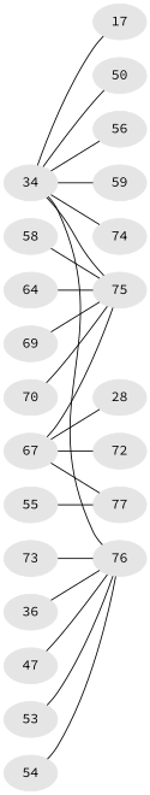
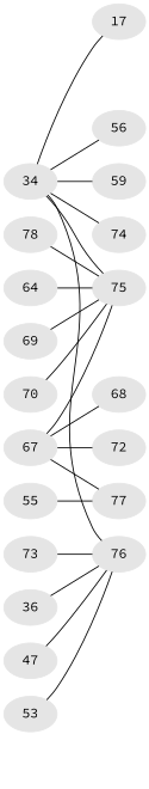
  graph {
    fontname="Source Code Pro"
    rankdir=LR
    node [color=gray90 fontname="Source Code Pro" style=filled]
    edge [fontname="Source Code Pro"]
    34 [super="+3+26+31"]
    n2 [label=17]
-   50
    56 [super="+19"]
    59 [super="+57"]
    74
    75 [super="+32+25+63+40+65+15+35"]
    76 [super="+71+62+5+52+12+24+33"]
    36
    47
    53 [super="+48"]
-   54 [super="+22"]
    77 [super="+45"]
    55
-   58
+   58 [label=78]
    64 [super="+46"]
    67 [super="+28+66"]
-   68 [label=28]
+   68
    72 [super="+21"]
    69 [super="+30"]
    70
    73
    34 -- n2
-   34 -- 50
    34 -- 56
    34 -- 59
    34 -- 74
    34 -- 75 [weight=3]
    34 -- 76 [weight=4]
    36 -- 76
    47 -- 76
    53 -- 76
-   54 -- 76
    55 -- 77
    58 -- 75
    64 -- 75 [weight=3]
    67 -- 75
    67 -- 77
    67 -- 68 [weight=2]
    67 -- 72
    69 -- 75
    70 -- 75
    73 -- 76
  }
